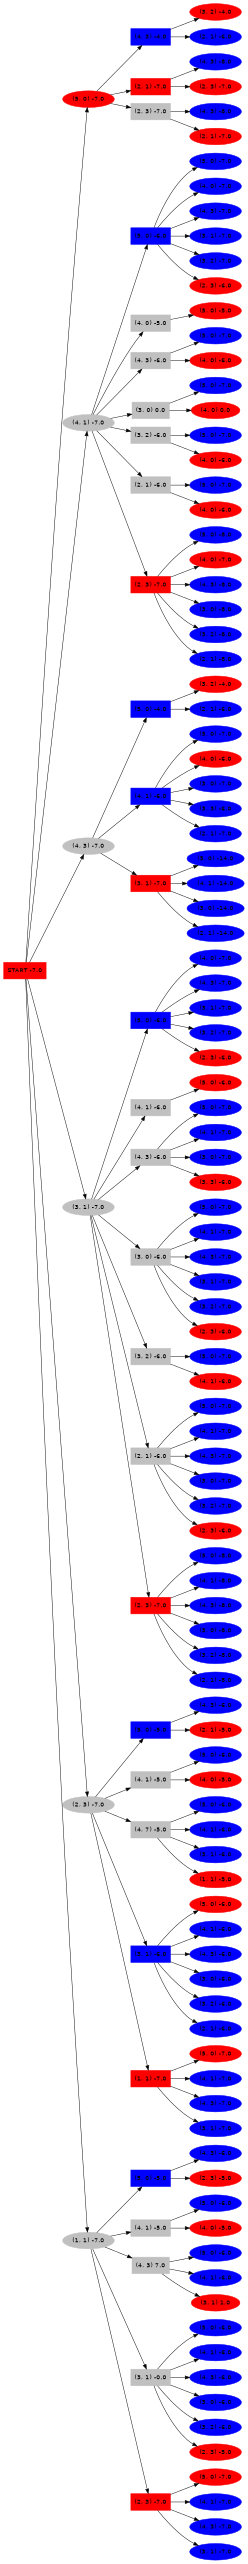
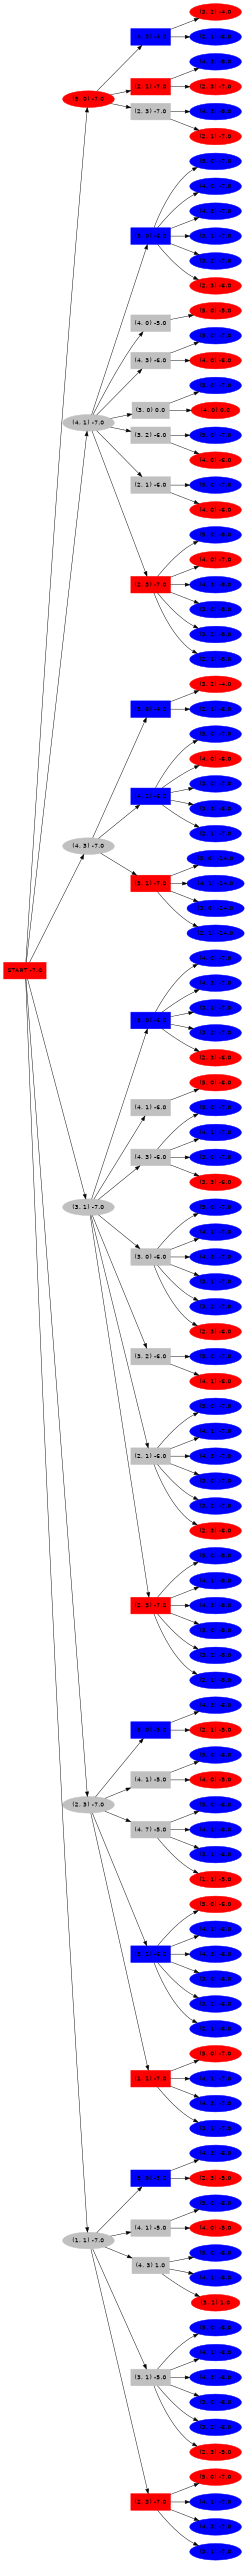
  digraph {
    fontname="DejaVu Sans"
    rankdir=LR
    node [color=blue fontname="DejaVu Sans" shape=oval style=filled]
    edge [fontname="DejaVu Sans"]
    n1 [color=red label="START -7.0" shape=box]
    n2 [color=red label="(5, 0) -7.0"]
    n3 [color=gray label="(4, 1) -7.0"]
    n4 [color=gray label="(4, 3) -7.0"]
    n5 [color=gray label="(3, 1) -7.0"]
    n6 [color=gray label="(2, 3) -7.0"]
    n7 [color=gray label="(1, 1) -7.0"]
    n8 [label="(4, 3) -4.0" shape=box]
    n9 [color=red label="(2, 1) -7.0" shape=box]
    n10 [color=gray label="(2, 3) -7.0" shape=box]
    n11 [label="(5, 0) -6.0" shape=box]
    n12 [color=gray label="(4, 0) -5.0" shape=box]
    n13 [color=gray label="(4, 3) -6.0" shape=box]
    n14 [color=gray label="(3, 0) 0.0" shape=box]
    n15 [color=gray label="(3, 2) -6.0" shape=box]
    n16 [color=gray label="(2, 1) -6.0" shape=box]
    n17 [color=red label="(2, 3) -7.0" shape=box]
    n18 [label="(5, 0) -4.0" shape=box]
    n19 [label="(4, 1) -6.0" shape=box]
    n20 [color=red label="(3, 1) -7.0" shape=box]
    n21 [label="(5, 0) -6.0" shape=box]
    n22 [color=gray label="(4, 1) -6.0" shape=box]
    n23 [color=gray label="(4, 3) -6.0" shape=box]
    n24 [color=gray label="(3, 0) -6.0" shape=box]
    n25 [color=gray label="(3, 2) -6.0" shape=box]
    n26 [color=gray label="(2, 1) -6.0" shape=box]
    n27 [color=red label="(2, 3) -7.0" shape=box]
    n28 [label="(5, 0) -5.0" shape=box]
    n29 [color=gray label="(4, 1) -5.0" shape=box]
    n30 [color=gray label="(4, 7) -5.0" shape=box]
    n31 [label="(3, 1) -6.0" shape=box]
    n32 [color=red label="(1, 1) -7.0" shape=box]
    n33 [label="(5, 0) -5.0" shape=box]
    n34 [color=gray label="(4, 1) -5.0" shape=box]
-   n35 [color=gray label="(4, 3) 7.0" shape=box]
-   n36 [color=gray label="(3, 1) -0.0" shape=box]
+   n35 [color=gray label="(4, 3) 1.0" shape=box]
+   n36 [color=gray label="(3, 1) -5.0" shape=box]
    n37 [color=red label="(2, 3) -7.0" shape=box]
    n38 [color=red label="(3, 2) -4.0"]
    n39 [label="(2, 1) -6.0"]
    n40 [label="(4, 3) -8.0"]
    n41 [color=red label="(2, 3) -7.0"]
    n42 [label="(4, 3) -8.0"]
    n43 [color=red label="(2, 1) -7.0"]
    n44 [label="(5, 0) -7.0"]
    n45 [label="(4, 0) -7.0"]
    n46 [label="(4, 3) -7.0"]
    n47 [label="(3, 1) -7.0"]
    n48 [label="(3, 2) -7.0"]
    n49 [color=red label="(2, 3) -6.0"]
    n50 [color=red label="(5, 0) -5.0"]
    n51 [label="(5, 0) -7.0"]
    n52 [color=red label="(4, 0) -6.0"]
    n53 [label="(5, 0) -7.0"]
    n54 [color=red label="(4, 0) 0.0"]
    n55 [label="(5, 0) -7.0"]
    n56 [color=red label="(4, 0) -6.0"]
    n57 [label="(5, 0) -7.0"]
    n58 [color=red label="(4, 0) -6.0"]
    n59 [label="(5, 0) -8.0"]
    n60 [color=red label="(4, 0) -7.0"]
    n61 [label="(4, 3) -8.0"]
    n62 [label="(3, 0) -8.0"]
    n63 [label="(3, 2) -8.0"]
    n64 [label="(2, 1) -8.0"]
    n65 [color=red label="(3, 2) -4.0"]
    n66 [label="(2, 1) -6.0"]
    n67 [label="(5, 0) -7.0"]
    n68 [color=red label="(4, 0) -6.0"]
    n69 [label="(3, 0) -7.0"]
    n70 [label="(3, 3) -6.0"]
    n71 [label="(2, 1) -7.0"]
    n72 [label="(5, 0) -14.0"]
    n73 [label="(4, 1) -14.0"]
    n74 [label="(3, 0) -14.0"]
    n75 [label="(2, 1) -14.0"]
    n76 [label="(4, 0) -7.0"]
    n77 [label="(4, 3) -7.0"]
    n78 [label="(3, 1) -7.0"]
    n79 [label="(3, 2) -7.0"]
    n80 [color=red label="(2, 3) -6.0"]
    n81 [color=red label="(5, 0) -6.0"]
    n82 [label="(5, 0) -7.0"]
    n83 [label="(4, 1) -7.0"]
    n84 [label="(3, 0) -7.0"]
    n85 [color=red label="(3, 3) -6.0"]
    n86 [label="(5, 0) -7.0"]
    n87 [label="(4, 1) -7.0"]
    n88 [label="(4, 3) -7.0"]
    n89 [label="(3, 1) -7.0"]
    n90 [label="(3, 2) -7.0"]
    n91 [color=red label="(2, 3) -6.0"]
    n92 [label="(5, 0) -7.0"]
    n93 [color=red label="(4, 1) -6.0"]
    n94 [label="(5, 0) -7.0"]
    n95 [label="(4, 1) -7.0"]
    n96 [label="(4, 3) -7.0"]
    n97 [label="(3, 0) -7.0"]
    n98 [label="(3, 2) -7.0"]
    n99 [color=red label="(2, 3) -6.0"]
    n100 [label="(5, 0) -8.0"]
    n101 [label="(4, 1) -8.0"]
    n102 [label="(4, 3) -8.0"]
    n103 [label="(3, 0) -8.0"]
    n104 [label="(3, 2) -8.0"]
    n105 [label="(2, 1) -8.0"]
    n106 [label="(4, 3) -6.0"]
    n107 [color=red label="(2, 1) -5.0"]
    n108 [label="(5, 0) -6.0"]
    n109 [color=red label="(4, 0) -5.0"]
    n110 [label="(5, 0) -6.0"]
    n111 [label="(4, 1) -6.0"]
    n112 [label="(3, 1) -6.0"]
    n113 [color=red label="(1, 1) -5.0"]
    n114 [color=red label="(5, 0) -6.0"]
    n115 [label="(4, 1) -6.0"]
    n116 [label="(4, 3) -6.0"]
    n117 [label="(3, 0) -6.0"]
    n118 [label="(3, 2) -6.0"]
    n119 [label="(2, 1) -6.0"]
    n120 [color=red label="(5, 0) -7.0"]
    n121 [label="(4, 1) -7.0"]
    n122 [label="(4, 3) -7.0"]
    n123 [label="(3, 1) -7.0"]
    n124 [label="(4, 3) -6.0"]
    n125 [color=red label="(2, 3) -5.0"]
    n126 [label="(5, 0) -6.0"]
    n127 [color=red label="(4, 0) -5.0"]
    n128 [label="(5, 0) -6.0"]
    n129 [label="(4, 1) -6.0"]
    n130 [color=red label="(3, 1) 1.0"]
    n131 [label="(5, 0) -6.0"]
    n132 [label="(4, 1) -6.0"]
    n133 [label="(4, 3) -6.0"]
    n134 [label="(3, 0) -6.0"]
    n135 [label="(3, 2) -6.0"]
    n136 [color=red label="(2, 3) -5.0"]
    n137 [color=red label="(5, 0) -7.0"]
    n138 [label="(4, 1) -7.0"]
    n139 [label="(4, 3) -7.0"]
    n140 [label="(3, 1) -7.0"]
    n1 -> n2
    n1 -> n3
    n1 -> n4
    n1 -> n5
    n1 -> n6
    n1 -> n7
    n2 -> n8
    n2 -> n9
    n2 -> n10
    n3 -> n11
    n3 -> n12
    n3 -> n13
    n3 -> n14
    n3 -> n15
    n3 -> n16
    n3 -> n17
    n4 -> n18
    n4 -> n19
    n4 -> n20
    n5 -> n21
    n5 -> n22
    n5 -> n23
    n5 -> n24
    n5 -> n25
    n5 -> n26
    n5 -> n27
    n6 -> n28
    n6 -> n29
    n6 -> n30
    n6 -> n31
    n6 -> n32
    n7 -> n33
    n7 -> n34
    n7 -> n35
    n7 -> n36
    n7 -> n37
    n8 -> n38
    n8 -> n39
    n9 -> n40
    n9 -> n41
    n10 -> n42
    n10 -> n43
    n11 -> n44
    n11 -> n45
    n11 -> n46
    n11 -> n47
    n11 -> n48
    n11 -> n49
    n12 -> n50
    n13 -> n51
    n13 -> n52
    n14 -> n53
    n14 -> n54
    n15 -> n55
    n15 -> n56
    n16 -> n57
    n16 -> n58
    n17 -> n59
    n17 -> n60
    n17 -> n61
    n17 -> n62
    n17 -> n63
    n17 -> n64
    n18 -> n65
    n18 -> n66
    n19 -> n67
    n19 -> n68
    n19 -> n69
    n19 -> n70
    n19 -> n71
    n20 -> n72
    n20 -> n73
    n20 -> n74
    n20 -> n75
    n21 -> n76
    n21 -> n77
    n21 -> n78
    n21 -> n79
    n21 -> n80
    n22 -> n81
    n23 -> n82
    n23 -> n83
    n23 -> n84
    n23 -> n85
    n24 -> n86
    n24 -> n87
    n24 -> n88
    n24 -> n89
    n24 -> n90
    n24 -> n91
    n25 -> n92
    n25 -> n93
    n26 -> n94
    n26 -> n95
    n26 -> n96
    n26 -> n97
    n26 -> n98
    n26 -> n99
    n27 -> n100
    n27 -> n101
    n27 -> n102
    n27 -> n103
    n27 -> n104
    n27 -> n105
    n28 -> n106
    n28 -> n107
    n29 -> n108
    n29 -> n109
    n30 -> n110
    n30 -> n111
    n30 -> n112
    n30 -> n113
    n31 -> n114
    n31 -> n115
    n31 -> n116
    n31 -> n117
    n31 -> n118
    n31 -> n119
    n32 -> n120
    n32 -> n121
    n32 -> n122
    n32 -> n123
    n33 -> n124
    n33 -> n125
    n34 -> n126
    n34 -> n127
    n35 -> n128
    n35 -> n129
    n35 -> n130
    n36 -> n131
    n36 -> n132
    n36 -> n133
    n36 -> n134
    n36 -> n135
    n36 -> n136
    n37 -> n137
    n37 -> n138
    n37 -> n139
    n37 -> n140
  }
